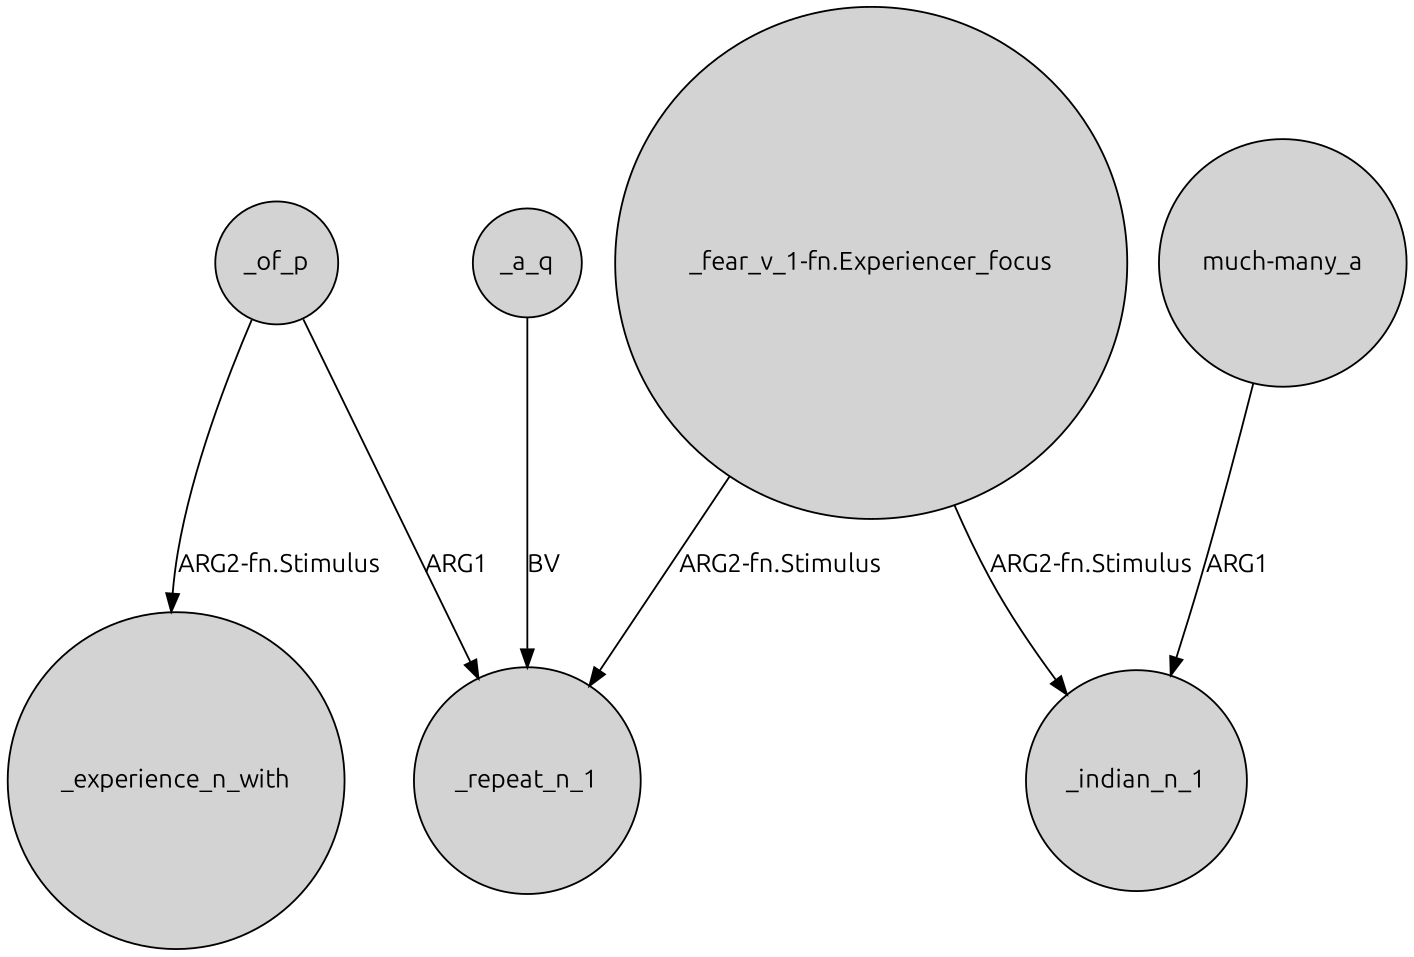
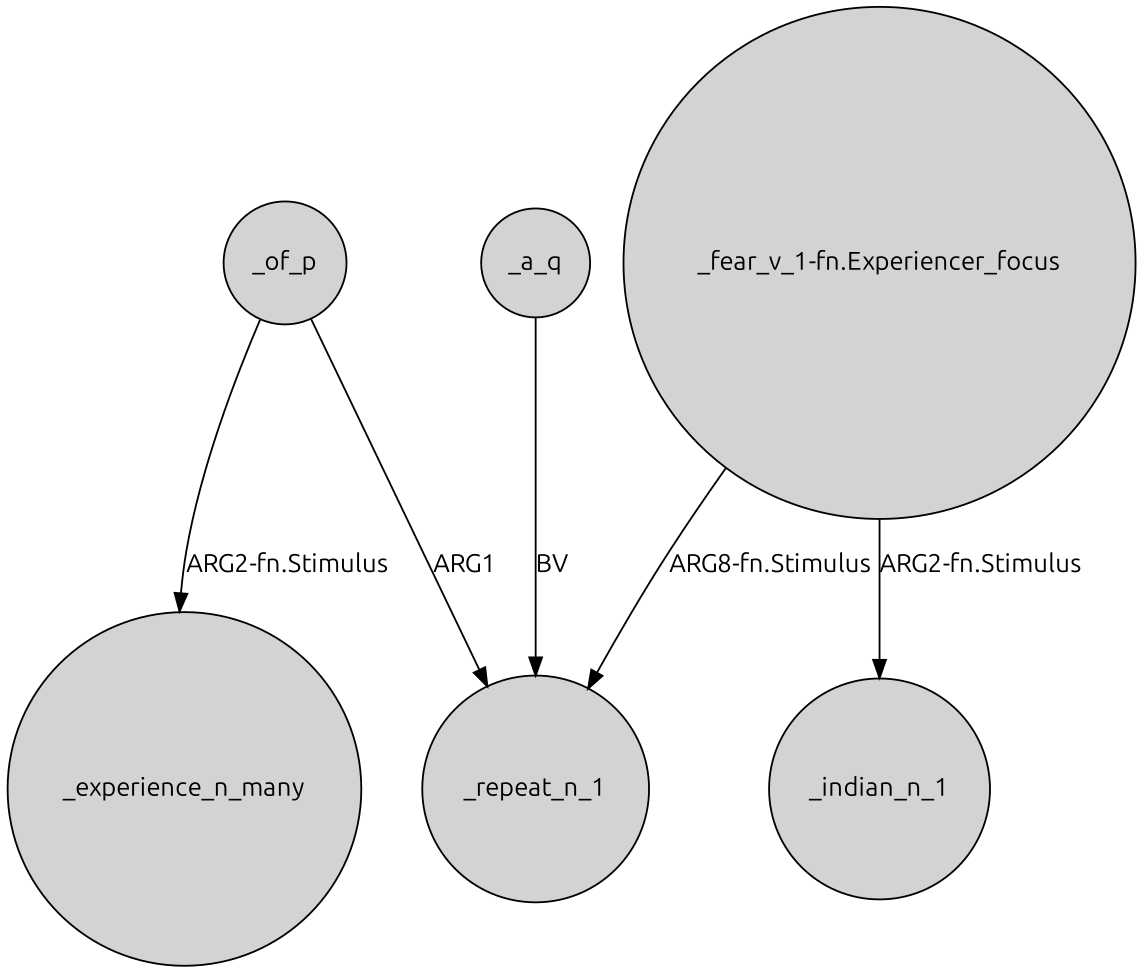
  digraph {
    fontname=Ubuntu
    node [fontname=Ubuntu shape=circle style=filled]
    edge [fontname=Ubuntu]
    _a_q
    _repeat_n_1
    _of_p
-   _experience_n_with
-   "much-many_a"
+   _experience_n_with [label=_experience_n_many]
    _indian_n_1
    "_fear_v_1-fn.Experiencer_focus"
    _a_q -> _repeat_n_1 [label=BV]
    _of_p -> _repeat_n_1 [label=ARG1]
    _of_p -> _experience_n_with [label="ARG2-fn.Stimulus"]
-   "much-many_a" -> _indian_n_1 [label=ARG1]
-   "_fear_v_1-fn.Experiencer_focus" -> _repeat_n_1 [label="ARG2-fn.Stimulus"]
+   "_fear_v_1-fn.Experiencer_focus" -> _repeat_n_1 [label="ARG8-fn.Stimulus"]
    "_fear_v_1-fn.Experiencer_focus" -> _indian_n_1 [label="ARG2-fn.Stimulus"]
  }
